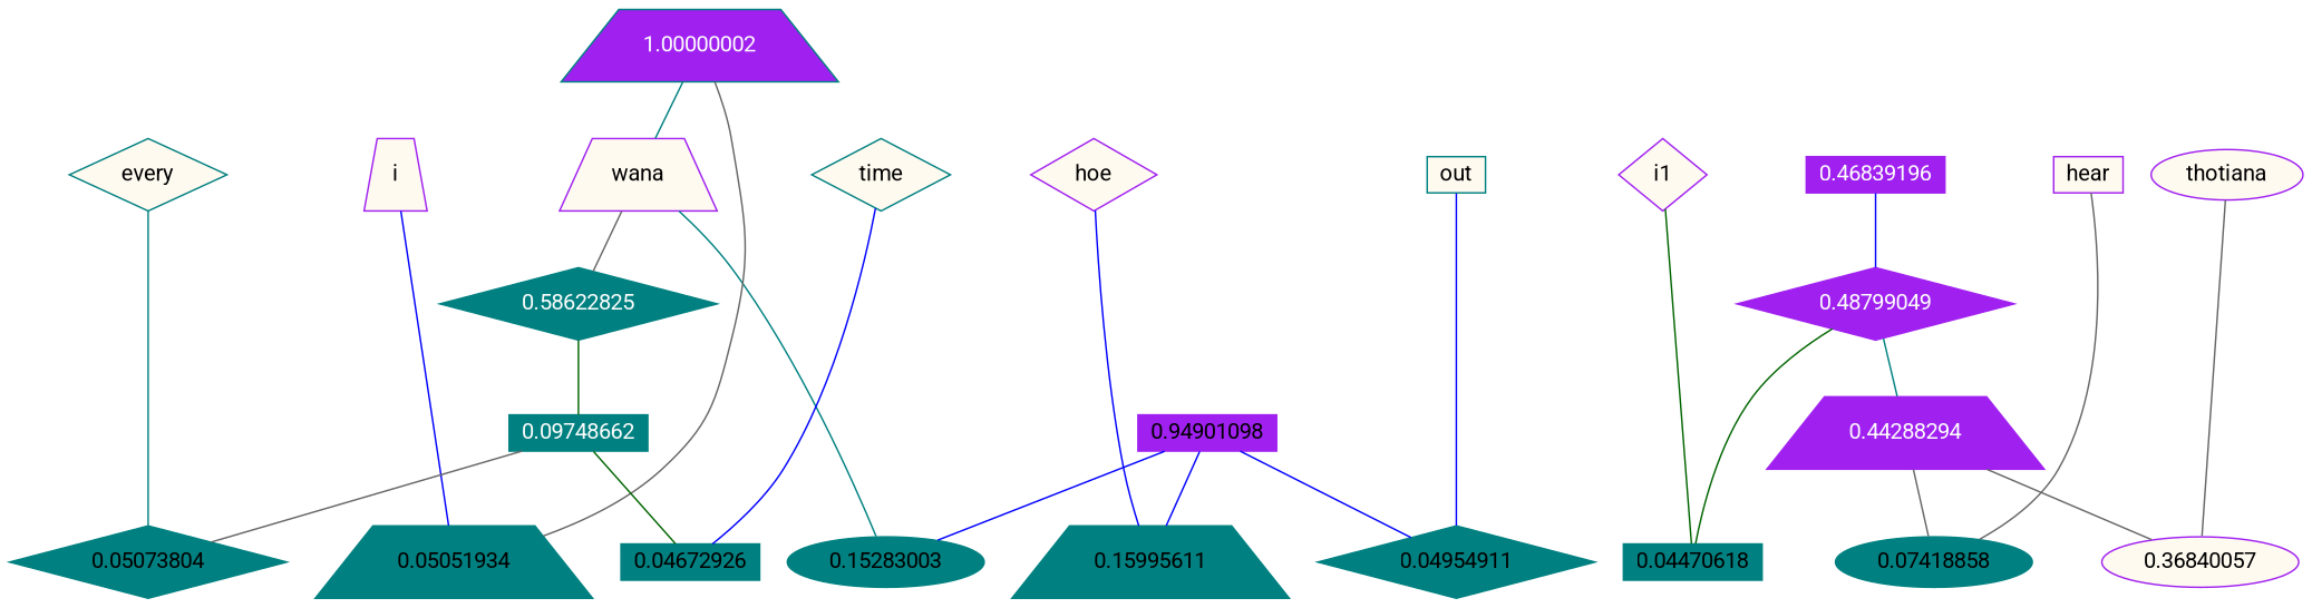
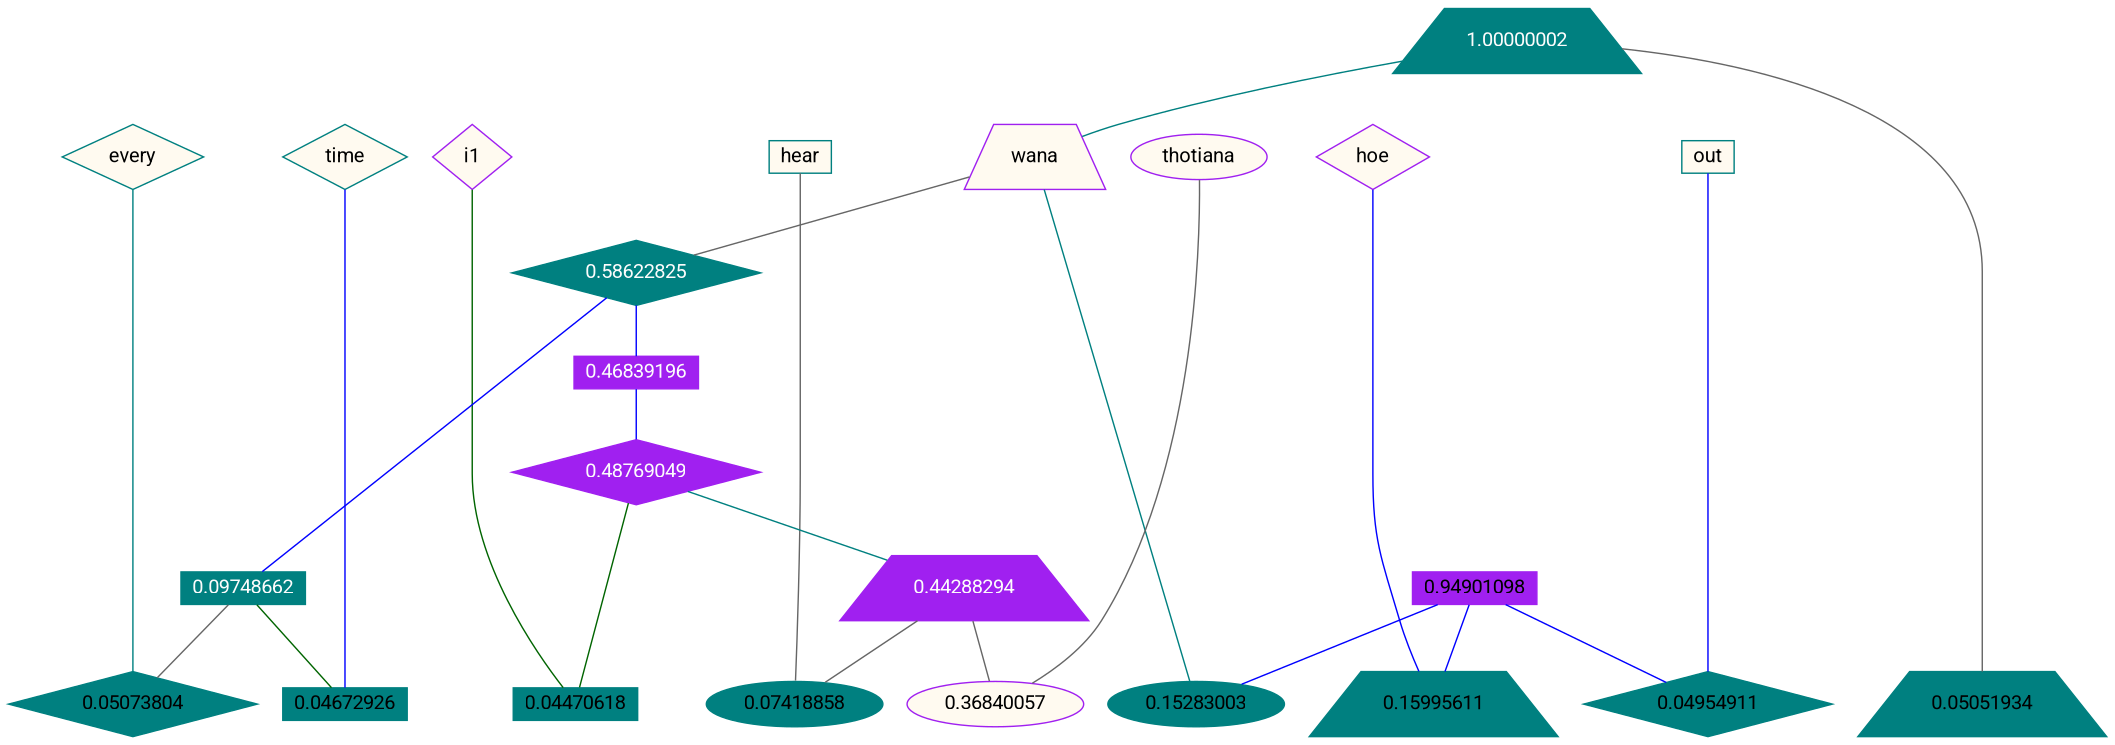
  graph {
    fontname=Roboto
    node [color=teal fontname=Roboto format=png nodesep=0.001 ordering=out overlap_scaling=0.01 ranksep=0.001 shape=diamond style=filled fontcolor=black]
    edge [color=blue fontname=Roboto]
-   n1 [color=purple fillcolor=floralwhite height=0.15 label=i shape=trapezium style="filled,solid" width=0.15 fontcolor=""]
    n2 [color=purple fillcolor=floralwhite height=0.15 label=wana shape=trapezium style="filled,solid" width=0.15 fontcolor=""]
    n3 [color=purple fillcolor=floralwhite height=0.15 label=hoe style="filled,solid" width=0.15 fontcolor=""]
    n4 [fillcolor=floralwhite height=0.15 label=out shape=box style="filled,solid" width=0.15 fontcolor=""]
    n5 [fillcolor=floralwhite height=0.15 label=every style="filled,solid" width=0.15 fontcolor=""]
    n6 [fillcolor=floralwhite height=0.15 label=time style="filled,solid" width=0.15 fontcolor=""]
    n7 [color=purple fillcolor=floralwhite height=0.15 label=i1 style="filled,solid" width=0.15 fontcolor=""]
-   n8 [color=purple fillcolor=floralwhite height=0.15 label=hear shape=box style="filled,solid" width=0.15 fontcolor=""]
+   n8 [fillcolor=floralwhite height=0.15 label=hear shape=box style="filled,solid" width=0.15 fontcolor=""]
    n9 [color=purple fillcolor=floralwhite height=0.15 label=thotiana shape=ellipse style="filled,solid" width=0.15 fontcolor=""]
    n10 [height=0.15 label=0.05051934 shape=trapezium width=0.15]
    n11 [height=0.15 label=0.15283003 shape=ellipse width=0.15]
    n12 [height=0.15 label=0.15995611 shape=trapezium width=0.15]
    n13 [height=0.15 label=0.04954911 width=0.15]
    n14 [height=0.15 label=0.05073804 width=0.15]
    n15 [height=0.15 label=0.04672926 shape=box width=0.15]
    n16 [height=0.15 label=0.04470618 shape=box width=0.15]
    n17 [height=0.15 label=0.07418858 shape=ellipse width=0.15]
    n18 [color=purple fillcolor=floralwhite height=0.15 label=0.36840057 shape=ellipse width=0.15]
    n19 [fontcolor=grey99 height=0.15 label=0.58622825 width=0.15]
-   n20 [fontcolor=grey99 height=0.15 label=1.00000002 shape=trapezium width=0.15 fillcolor=purple]
+   n20 [fontcolor=grey99 height=0.15 label=1.00000002 shape=trapezium width=0.15]
    n21 [color=purple height=0.15 label=0.94901098 shape=box width=0.15]
    n22 [fontcolor=grey99 height=0.15 label=0.09748662 shape=box width=0.15]
    n23 [color=purple fontcolor=grey99 height=0.15 label=0.46839196 shape=box width=0.15]
-   n24 [color=purple fontcolor=grey99 height=0.15 label=0.48799049 width=0.15]
+   n24 [color=purple fontcolor=grey99 height=0.15 label=0.48769049 width=0.15]
    n25 [color=purple fontcolor=grey99 height=0.15 label=0.44288294 shape=trapezium width=0.15]
    subgraph sub_1 {
      rank=same
-     n1
      n2
      n3
      n4
      n5
      n6
      n7
      n8
      n9
    }
    subgraph sub_2 {
      rank=same
      n10
      n11
      n12
      n13
      n14
      n15
      n16
      n17
      n18
    }
    n2 -- n19 [color=gray40]
-   n10 -- n1
    n11 -- n2 [color=teal]
    n12 -- n3
    n13 -- n4
    n14 -- n5 [color=teal]
    n15 -- n6
    n16 -- n7 [color=darkgreen]
    n17 -- n8 [color=gray40]
    n18 -- n9 [color=gray40]
-   n19 -- n22 [color=darkgreen]
+   n19 -- n22
+   n19 -- n23
    n20 -- n2 [color=teal]
    n20 -- n10 [color=gray40]
    n21 -- n11
    n21 -- n12
    n21 -- n13
    n22 -- n14 [color=gray40]
    n22 -- n15 [color=darkgreen]
    n23 -- n24
    n24 -- n16 [color=darkgreen]
    n24 -- n25 [color=teal]
    n25 -- n17 [color=gray40]
    n25 -- n18 [color=gray40]
  }
